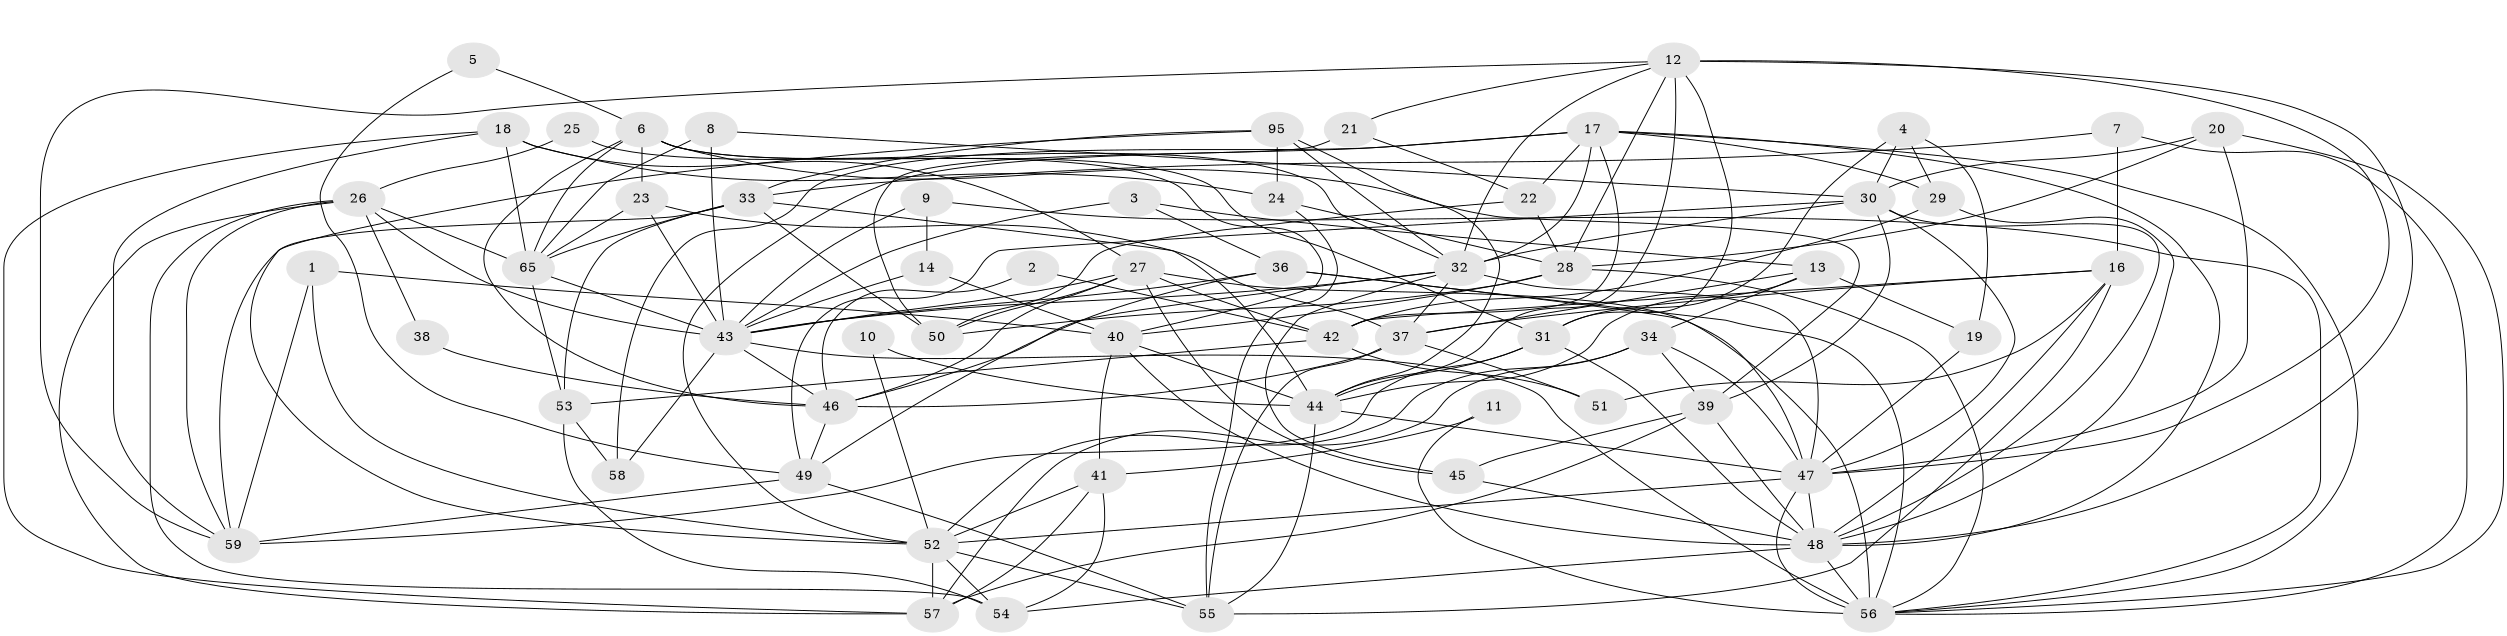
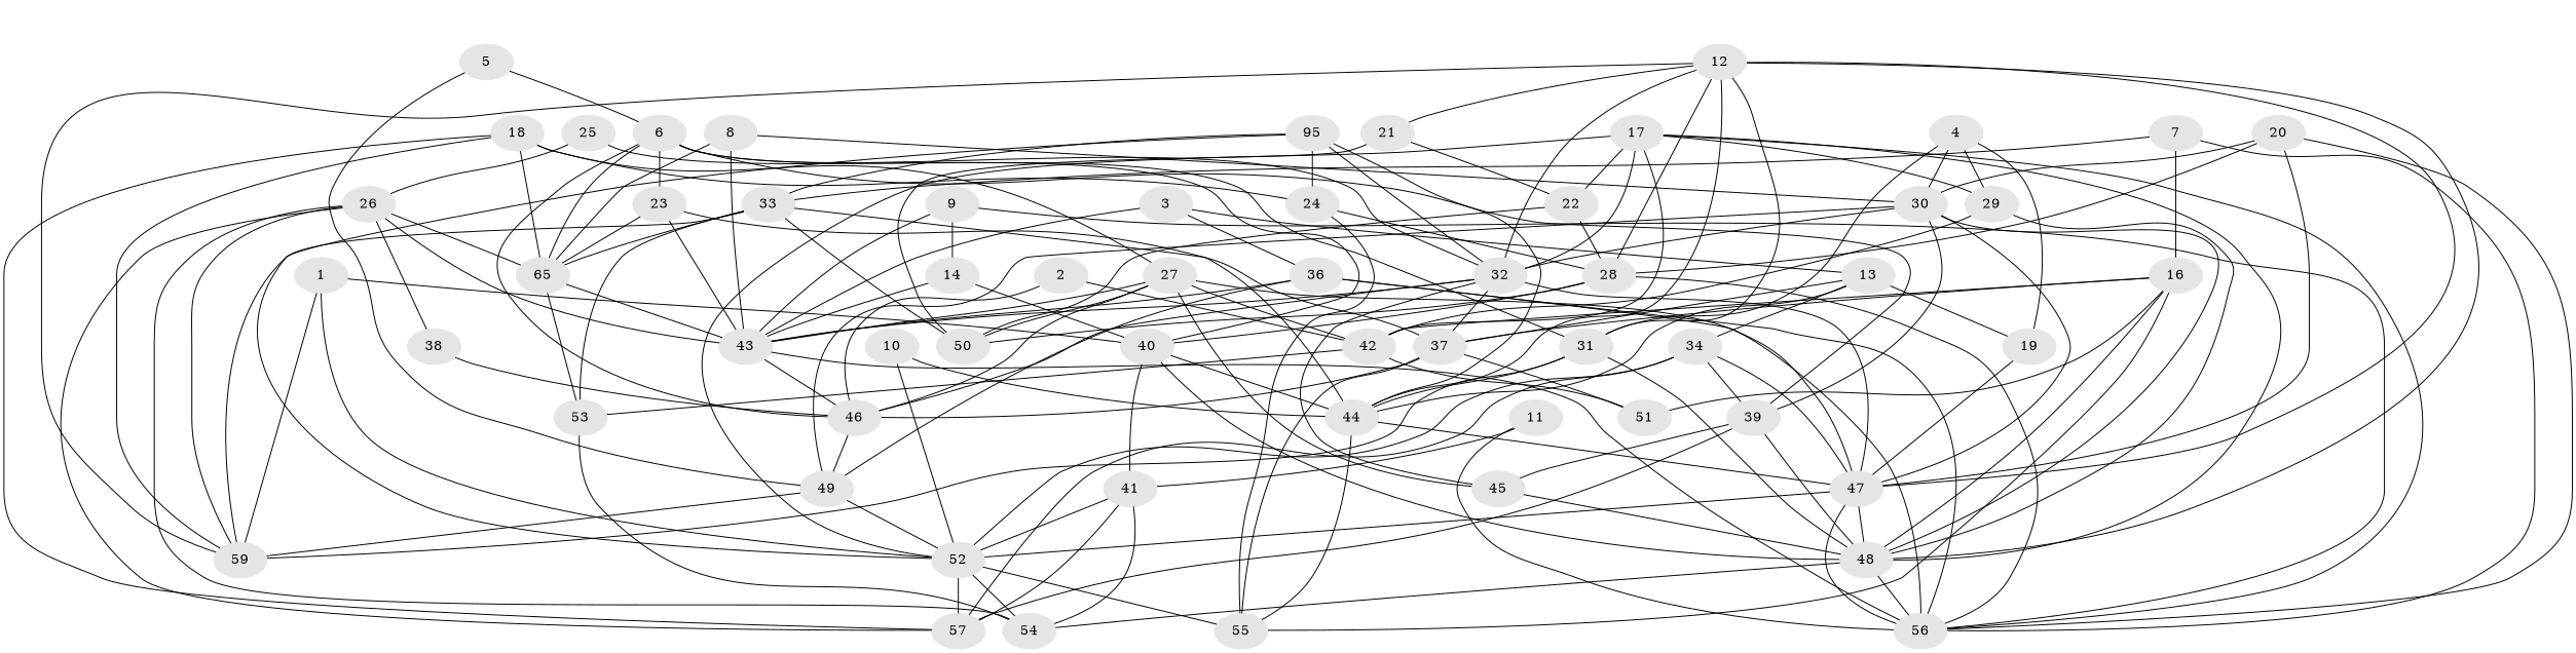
  graph {
    node [color=gray90 style=filled]
    edge [weight=1.0]
    1
    40
    52
    59
    44
    41
    48
    55
    57
    54
    2
    42
    46
    51
    53
    49
    3
    13
    36
    43
    19
    34
    37
    56
    47
-   58
    4
    29
    30
    31
    32
    39
    5
    6
    23
    n36 [label=65]
    45
    7
    16
    33
    50
    8
    9
    14
    10
    11
    12
    21
    28
    22
    n51 [label=95]
    24
    17
    18
    27
    20
    25
    26
    38
    1 -- 40
    1 -- 52
    1 -- 59
    40 -- 44
    40 -- 41 [weight=2.0]
    40 -- 48
    52 -- 55
    52 -- 57
    52 -- 54
    44 -- 55
    44 -- 47
    41 -- 52
    41 -- 57
    41 -- 54
    48 -- 54
    48 -- 56
    2 -- 42
    2 -- 46
    42 -- 51
    42 -- 53
    46 -- 49
    53 -- 54
-   53 -- 58
-   49 -- 55
+   49 -- 52
    49 -- 59 [weight=2.0]
    3 -- 13
    3 -- 36
    3 -- 43
    13 -- 44
    13 -- 19
    13 -- 34
    13 -- 37
    36 -- 49
    36 -- 43
    36 -- 56
    36 -- 47
    43 -- 46
    43 -- 56 [weight=2.0]
-   43 -- 58
    19 -- 47
    34 -- 52
    34 -- 57
    34 -- 47
    34 -- 39
    37 -- 55
    37 -- 46
    37 -- 51
    47 -- 52
    47 -- 48
    47 -- 56 [weight=2.0]
    4 -- 19
    4 -- 29
    4 -- 30
    4 -- 31
    29 -- 48
    29 -- 42
    30 -- 48
    30 -- 49
    30 -- 47
    30 -- 32
    30 -- 39 [weight=2.0]
    31 -- 59
    31 -- 44
    31 -- 48
    32 -- 46
    32 -- 43
    32 -- 37
    32 -- 47
    32 -- 45
    39 -- 48
    39 -- 57
    39 -- 45
    5 -- 49
    5 -- 6
    6 -- 46
    6 -- 31
    6 -- 32
    6 -- 39
    6 -- 23
    6 -- n36
    23 -- 43
    23 -- 37
    23 -- n36
    n36 -- 53
    n36 -- 43
    45 -- 48
    7 -- 56
    7 -- 16
    7 -- 33
    16 -- 48
    16 -- 55
    16 -- 42
    16 -- 51
    16 -- 37
    33 -- 59
    33 -- 44
    33 -- 53
    33 -- n36
    33 -- 50
    8 -- 43
    8 -- 30
    8 -- n36
    9 -- 43
    9 -- 56
    9 -- 14
    14 -- 40
    14 -- 43
    10 -- 52
    10 -- 44
    11 -- 41
    11 -- 56
    12 -- 59
    12 -- 44
    12 -- 48
    12 -- 47
    12 -- 31
    12 -- 32
    12 -- 21
    12 -- 28
    21 -- 50
    21 -- 22
    28 -- 40
    28 -- 56
    28 -- 50
    22 -- 50
    22 -- 28
    n51 -- 52
    n51 -- 44
    n51 -- 32
    n51 -- 33
    n51 -- 24
    24 -- 55
    24 -- 28
    17 -- 52
    17 -- 48
    17 -- 42
    17 -- 56
-   17 -- 58
    17 -- 29
    17 -- 32
    17 -- 22
    18 -- 59
    18 -- 57
    18 -- n36
    18 -- 24
    18 -- 27
    27 -- 42
    27 -- 46
    27 -- 43
    27 -- 56
    27 -- 45
    27 -- 50
    20 -- 56
    20 -- 47
    20 -- 30
    20 -- 28
    25 -- 40
    25 -- 26
    26 -- 59
    26 -- 57
    26 -- 54
    26 -- 43
    26 -- n36
    26 -- 38
    38 -- 46
  }
